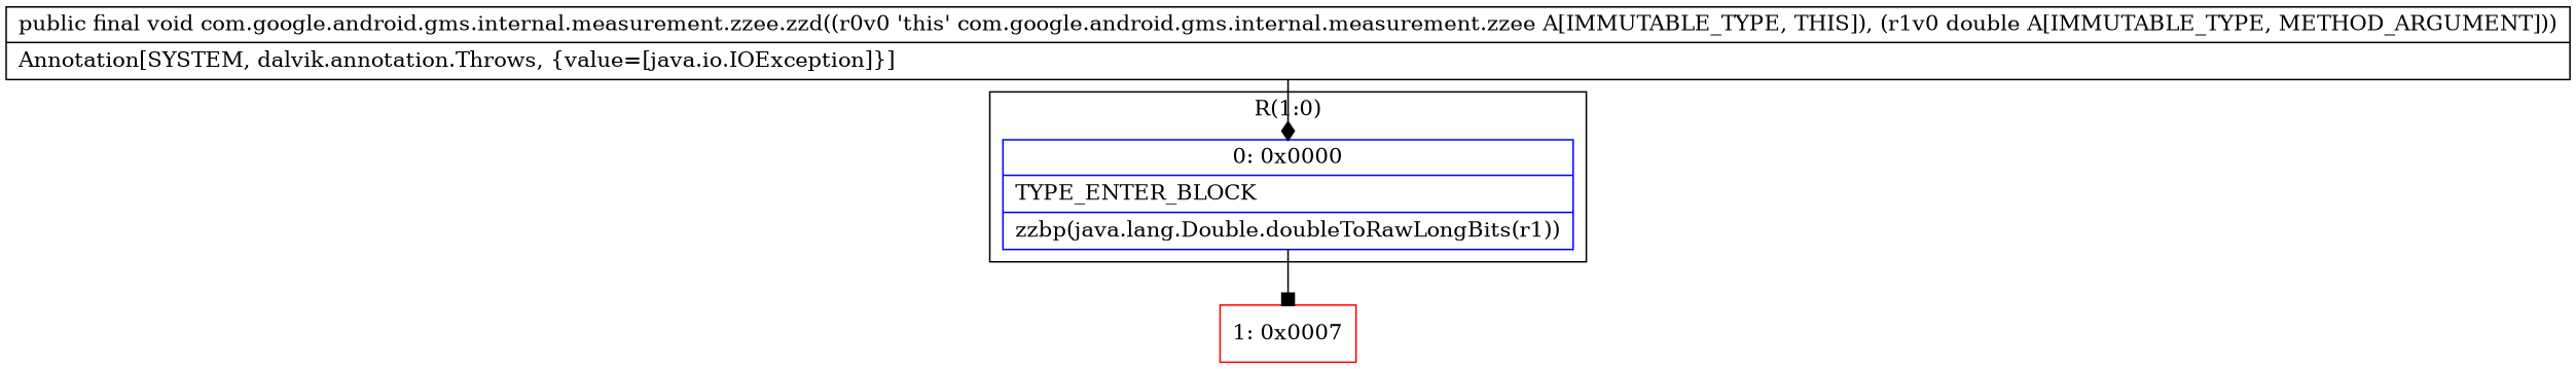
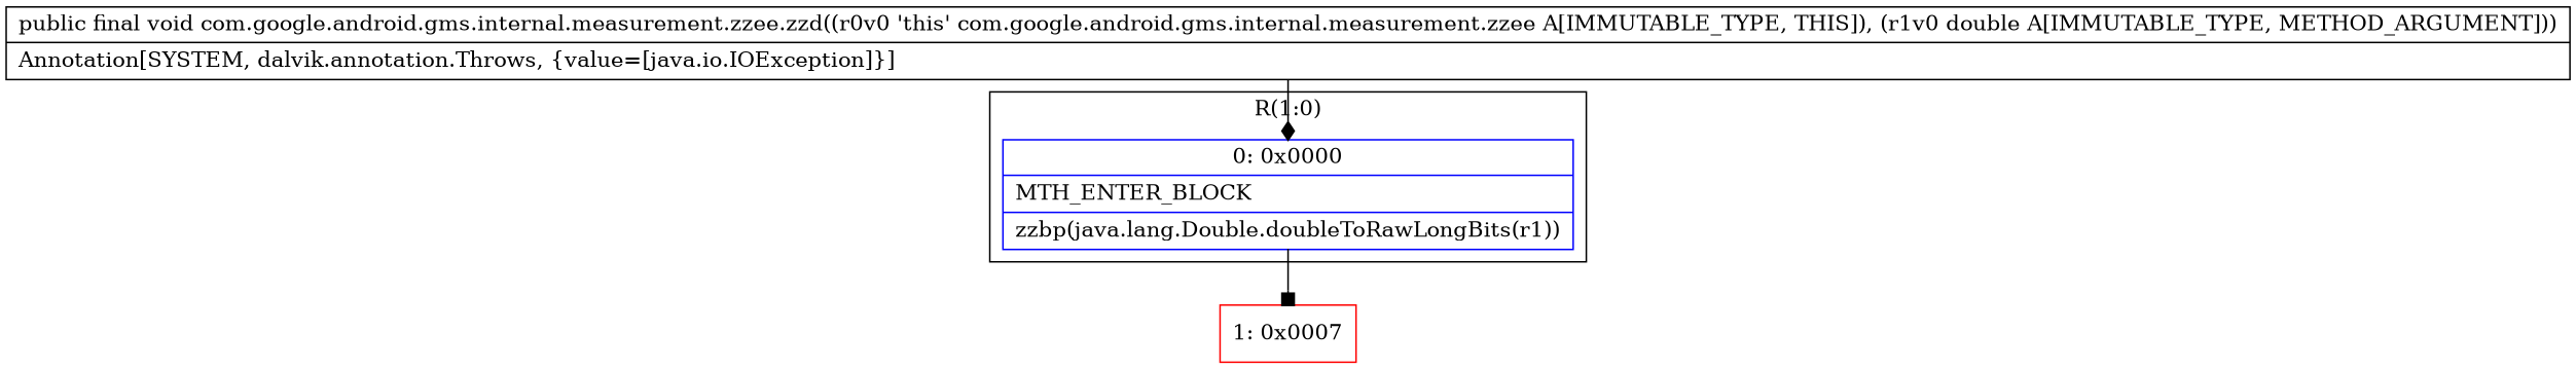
  digraph {
    node [shape=record]
-   n1 [color=blue label="{0\:\ 0x0000|TYPE_ENTER_BLOCK\l|zzbp(java.lang.Double.doubleToRawLongBits(r1))\l}"]
+   n1 [color=blue label="{0\:\ 0x0000|MTH_ENTER_BLOCK\l|zzbp(java.lang.Double.doubleToRawLongBits(r1))\l}"]
    n2 [color=red label="{1\:\ 0x0007}"]
    n3 [label="{public final void com.google.android.gms.internal.measurement.zzee.zzd((r0v0 'this' com.google.android.gms.internal.measurement.zzee A[IMMUTABLE_TYPE, THIS]), (r1v0 double A[IMMUTABLE_TYPE, METHOD_ARGUMENT]))  | Annotation[SYSTEM, dalvik.annotation.Throws, \{value=[java.io.IOException]\}]\l}"]
    subgraph cluster_1 {
      label="R(1:0)"
      n1
    }
    n1 -> n2 [arrowhead=box]
    n3 -> n1 [arrowhead=diamond]
  }
